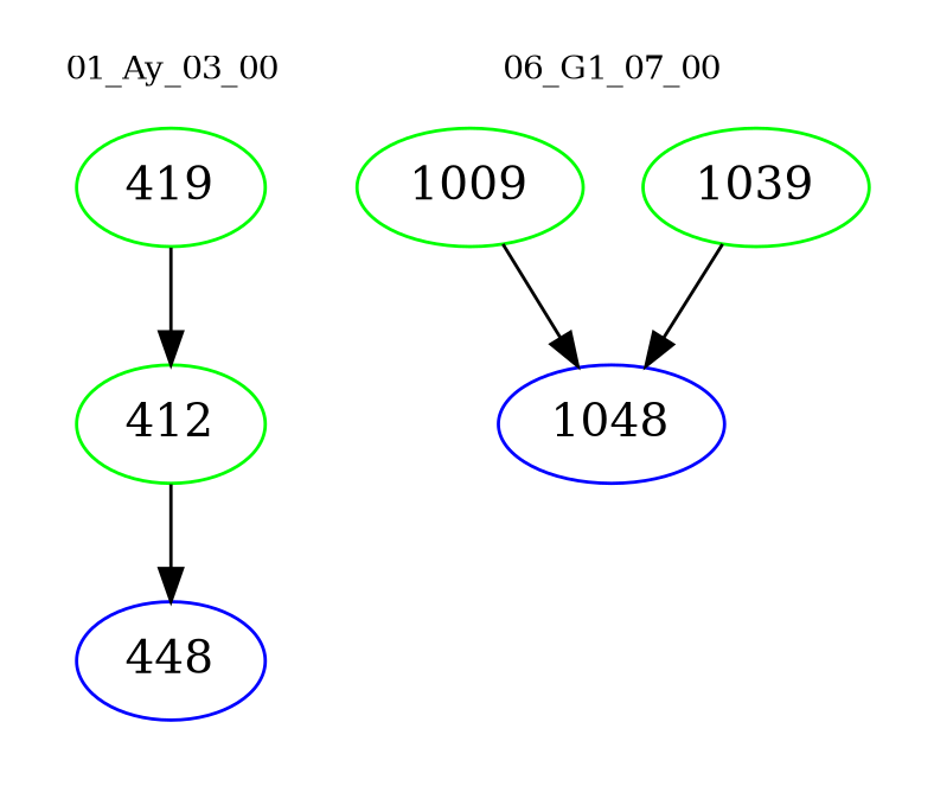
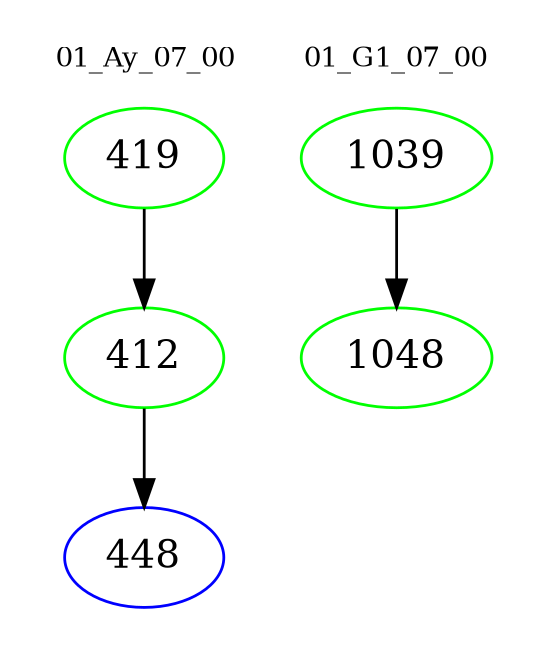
  digraph {
    node [color=green]
    edge [color=black]
    n1 [label=419]
    n2 [label=412]
    n3 [color=blue label=448]
    n4 [label=1039]
-   n5 [label=1009]
-   n6 [color=blue label=1048]
+   n6 [label=1048]
    subgraph cluster_1 {
      color=white
      fontsize=10
-     label="01_Ay_03_00"
+     label="01_Ay_07_00"
      n1
      n2
      n3
    }
    subgraph cluster_2 {
      color=white
      fontsize=10
-     label="06_G1_07_00"
+     label="01_G1_07_00"
      n4
-     n5
      n6
    }
    n1 -> n2
    n2 -> n3
    n4 -> n6
-   n5 -> n6
  }
